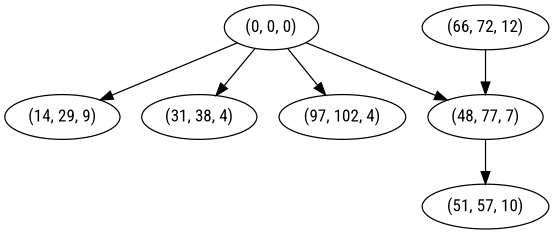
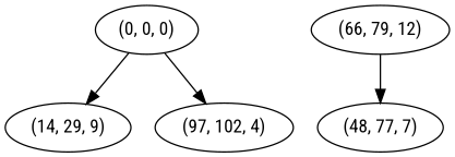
  digraph {
    fontname="Roboto Condensed"
    node [fontname="Roboto Condensed"]
    edge [fontname="Roboto Condensed"]
    n1 [label="(14, 29, 9)"]
    "(0, 0, 0)"
-   "(31, 38, 4)"
    "(48, 77, 7)"
    n5 [label="(97, 102, 4)"]
-   "(51, 57, 10)"
-   "(66, 72, 12)"
+   "(66, 72, 12)" [label="(66, 79, 12)"]
    "(0, 0, 0)" -> n1
-   "(0, 0, 0)" -> "(31, 38, 4)"
-   "(0, 0, 0)" -> "(48, 77, 7)"
    "(0, 0, 0)" -> n5
-   "(48, 77, 7)" -> "(51, 57, 10)"
    "(66, 72, 12)" -> "(48, 77, 7)"
  }
